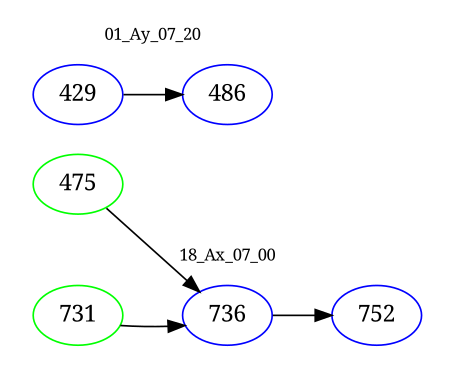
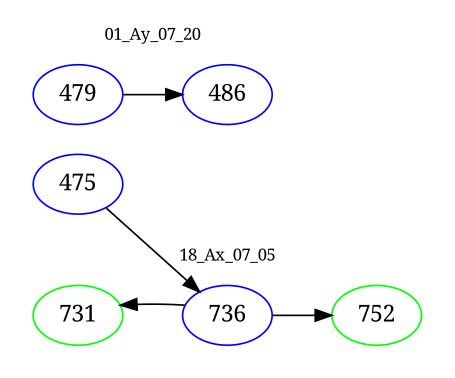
  digraph {
    fontname="Noto Serif"
    rankdir=LR
    node [color=blue fontname="Noto Serif"]
    edge [color=black fontname="Noto Serif"]
-   n1 [color=green label=475]
-   n2 [label=429]
+   n1 [label=475]
+   n2 [label=479]
    n3 [label=486]
    n4 [color=green label=731]
    n5 [label=736]
-   n6 [label=752]
+   n6 [color=green label=752]
    subgraph cluster_1 {
      color=white
      fontsize=10
      label="01_Ay_07_20"
      n1
      n2
      n3
    }
    subgraph cluster_2 {
      color=white
      fontsize=10
-     label="18_Ax_07_00"
+     label="18_Ax_07_05"
      n4
      n5
      n6
    }
    n1 -> n5
    n2 -> n3
-   n4 -> n5
+   n5 -> n4
    n5 -> n6
  }
